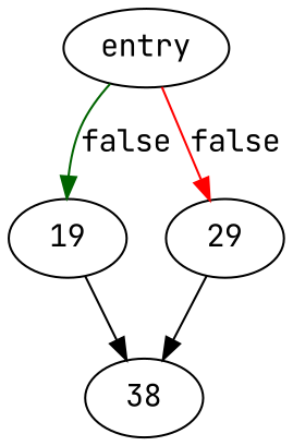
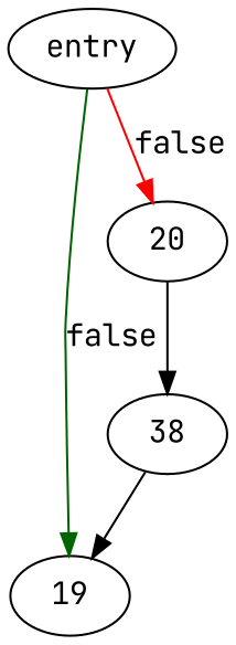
  digraph {
    fontname="JetBrains Mono"
    node [fontname="JetBrains Mono"]
    edge [fontname="JetBrains Mono"]
    n1 [label=entry]
    19
-   20 [label=29]
+   20
    n4 [label=38]
    n1 -> 19 [color=darkgreen label=false]
    n1 -> 20 [color=red label=false]
-   19 -> n4
+   n4 -> 19
    20 -> n4
  }
